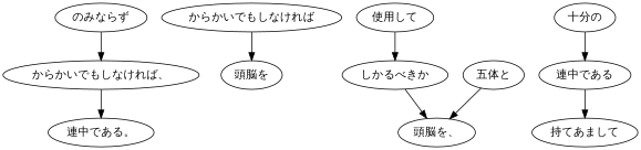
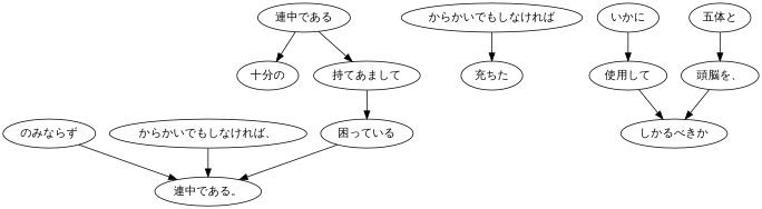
  digraph {
    fontname=Nunito
    node [fontname=Nunito]
    edge [fontname=Nunito]
    n1 [label="のみならず"]
    n2 [label="からかいでもしなければ、"]
    n3 [label="連中である。"]
    n4 [label="からかいでもしなければ"]
-   n5 [label="頭脳を"]
+   n5 [label="充ちた"]
    n6 [label="頭脳を、"]
    n7 [label="しかるべきか"]
    n8 [label="五体と"]
+   n9 [label="いかに"]
    n10 [label="使用して"]
+   n11 [label="困っている"]
    n12 [label="十分の"]
    n13 [label="連中である"]
    n14 [label="持てあまして"]
-   n1 -> n2
+   n1 -> n3
    n2 -> n3
    n4 -> n5
-   n7 -> n6
+   n6 -> n7
    n8 -> n6
+   n9 -> n10
    n10 -> n7
-   n12 -> n13
+   n11 -> n3
+   n13 -> n12
    n13 -> n14
+   n14 -> n11
  }
